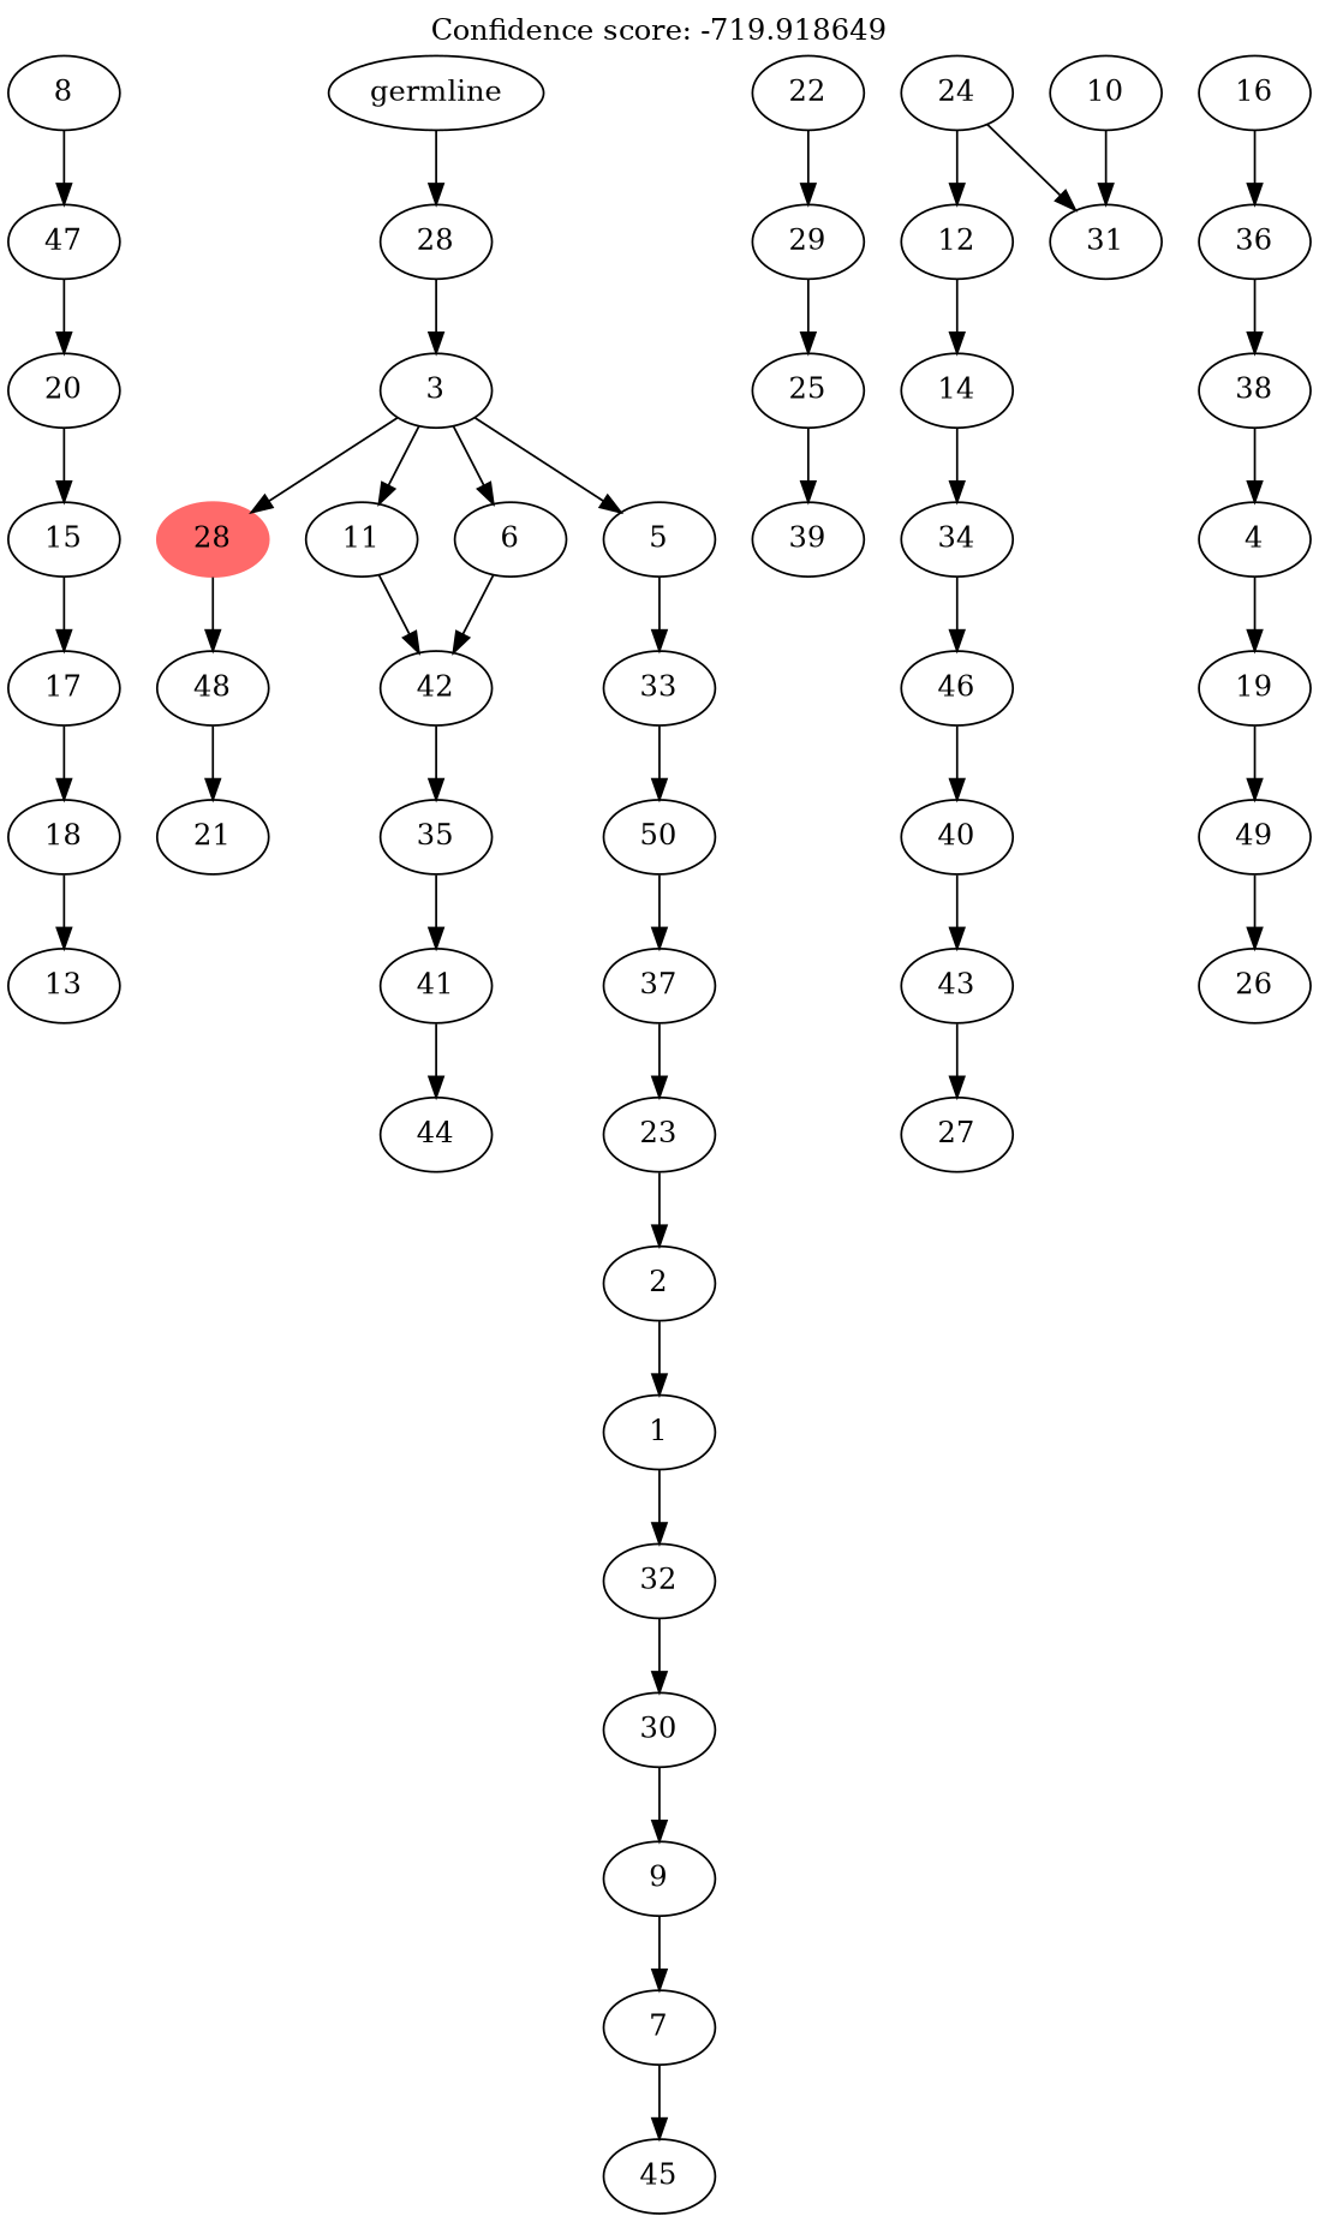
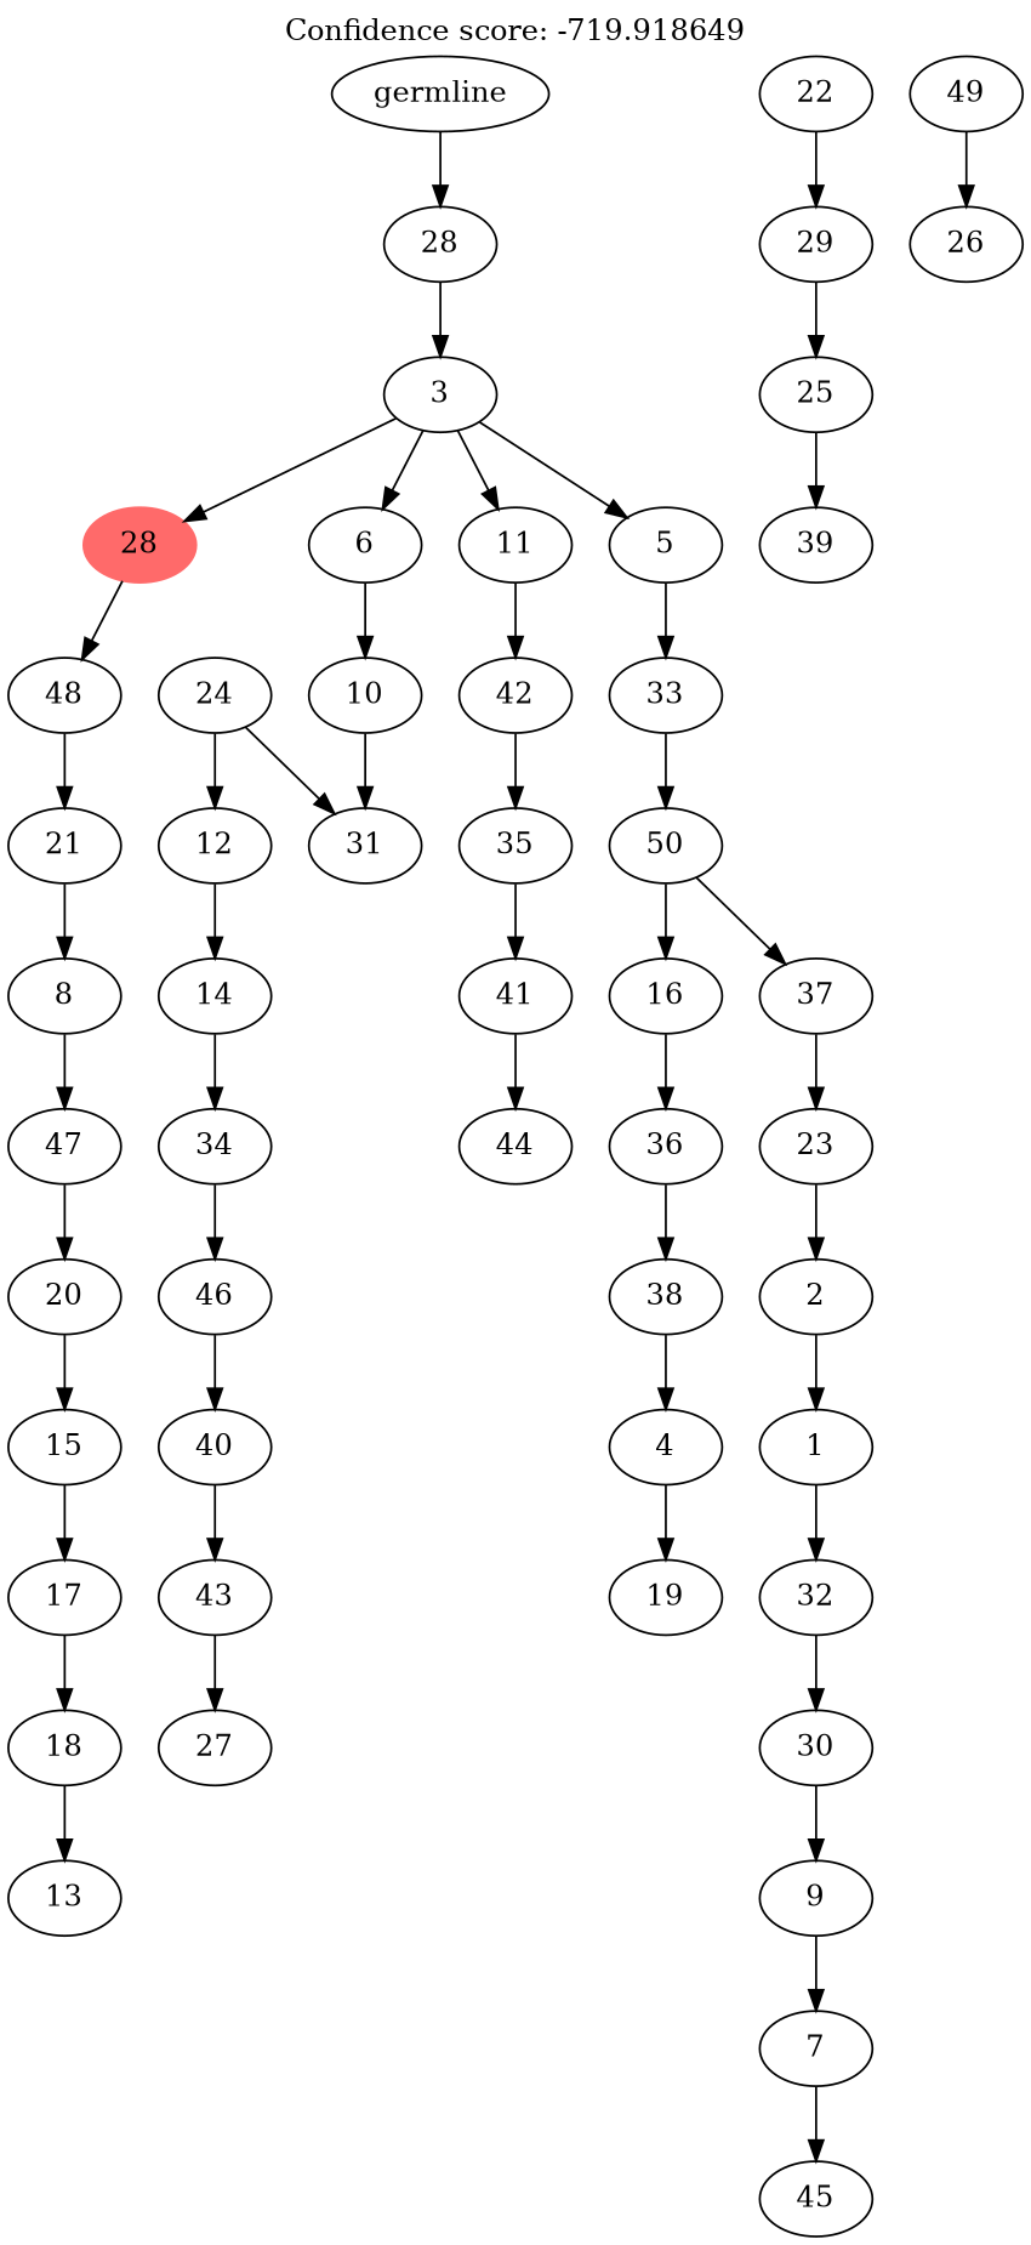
  digraph {
    label="Confidence score: -719.918649"
    labelloc=t
    n1 [label=18]
    n2 [label=13]
    n3 [label=17]
    n4 [label=15]
    n5 [label=20]
    n6 [label=47]
    n7 [label=8]
    n8 [label=21]
    n9 [label=48]
    n10 [color=indianred1 label=28 style=filled]
    n11 [label=41]
    n12 [label=44]
    n13 [label=35]
    n14 [label=42]
    n15 [label=11]
    n16 [label=25]
    n17 [label=39]
    n18 [label=29]
    n19 [label=22]
    n20 [label=27]
    n21 [label=43]
    n22 [label=40]
    n23 [label=46]
    n24 [label=34]
    n25 [label=14]
    n26 [label=12]
    n27 [label=24]
    n28 [label=31]
    n29 [label=10]
    n30 [label=6]
    n31 [label=7]
    n32 [label=45]
    n33 [label=9]
    n34 [label=30]
    n35 [label=32]
    n36 [label=1]
    n37 [label=2]
    n38 [label=23]
    n39 [label=37]
    n40 [label=49]
    n41 [label=26]
    n42 [label=19]
    n43 [label=4]
    n44 [label=38]
    n45 [label=36]
    n46 [label=16]
    n47 [label=50]
    n48 [label=33]
    n49 [label=5]
    n50 [label=3]
    n51 [label=28]
    n52 [label=germline]
    n1 -> n2
    n3 -> n1
    n4 -> n3
    n5 -> n4
    n6 -> n5
    n7 -> n6
+   n8 -> n7
    n9 -> n8
    n10 -> n9
    n11 -> n12
    n13 -> n11
    n14 -> n13
    n15 -> n14
    n16 -> n17
    n18 -> n16
    n19 -> n18
    n21 -> n20
    n22 -> n21
    n23 -> n22
    n24 -> n23
    n25 -> n24
    n26 -> n25
    n27 -> n26
    n27 -> n28
    n29 -> n28
-   n30 -> n14
+   n30 -> n29
    n31 -> n32
    n33 -> n31
    n34 -> n33
    n35 -> n34
    n36 -> n35
    n37 -> n36
    n38 -> n37
    n39 -> n38
    n40 -> n41
-   n42 -> n40
    n43 -> n42
    n44 -> n43
    n45 -> n44
    n46 -> n45
    n47 -> n39
+   n47 -> n46
    n48 -> n47
    n49 -> n48
    n50 -> n10
    n50 -> n15
    n50 -> n30
    n50 -> n49
    n51 -> n50
    n52 -> n51
  }
